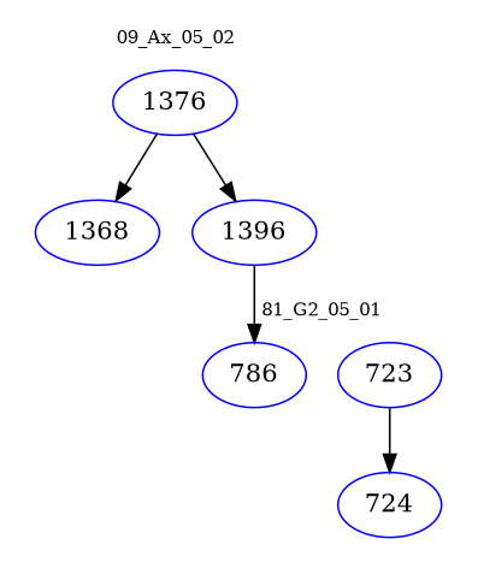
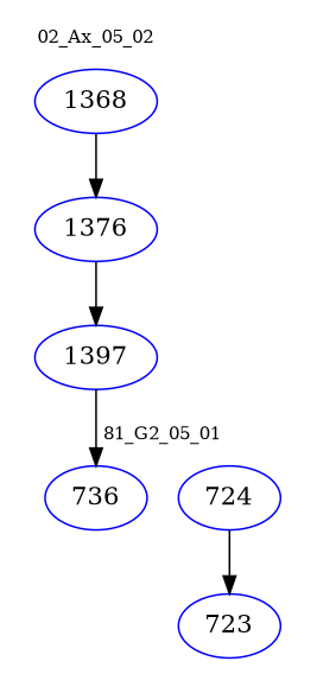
  digraph {
    node [color=blue]
    edge [color=black]
    n1 [label=1376]
    n2 [label=1368]
-   n3 [label=1396]
+   n3 [label=1397]
    n4 [label=724]
    n5 [label=723]
-   n6 [label=786]
+   n6 [label=736]
    subgraph cluster_1 {
      color=white
      fontsize=10
-     label="09_Ax_05_02"
+     label="02_Ax_05_02"
      n1
      n2
      n3
    }
    subgraph cluster_2 {
      color=white
      fontsize=10
      label="81_G2_05_01"
      n4
      n5
      n6
    }
-   n1 -> n2
+   n2 -> n1
    n1 -> n3
    n3 -> n6
-   n5 -> n4
+   n4 -> n5
  }
